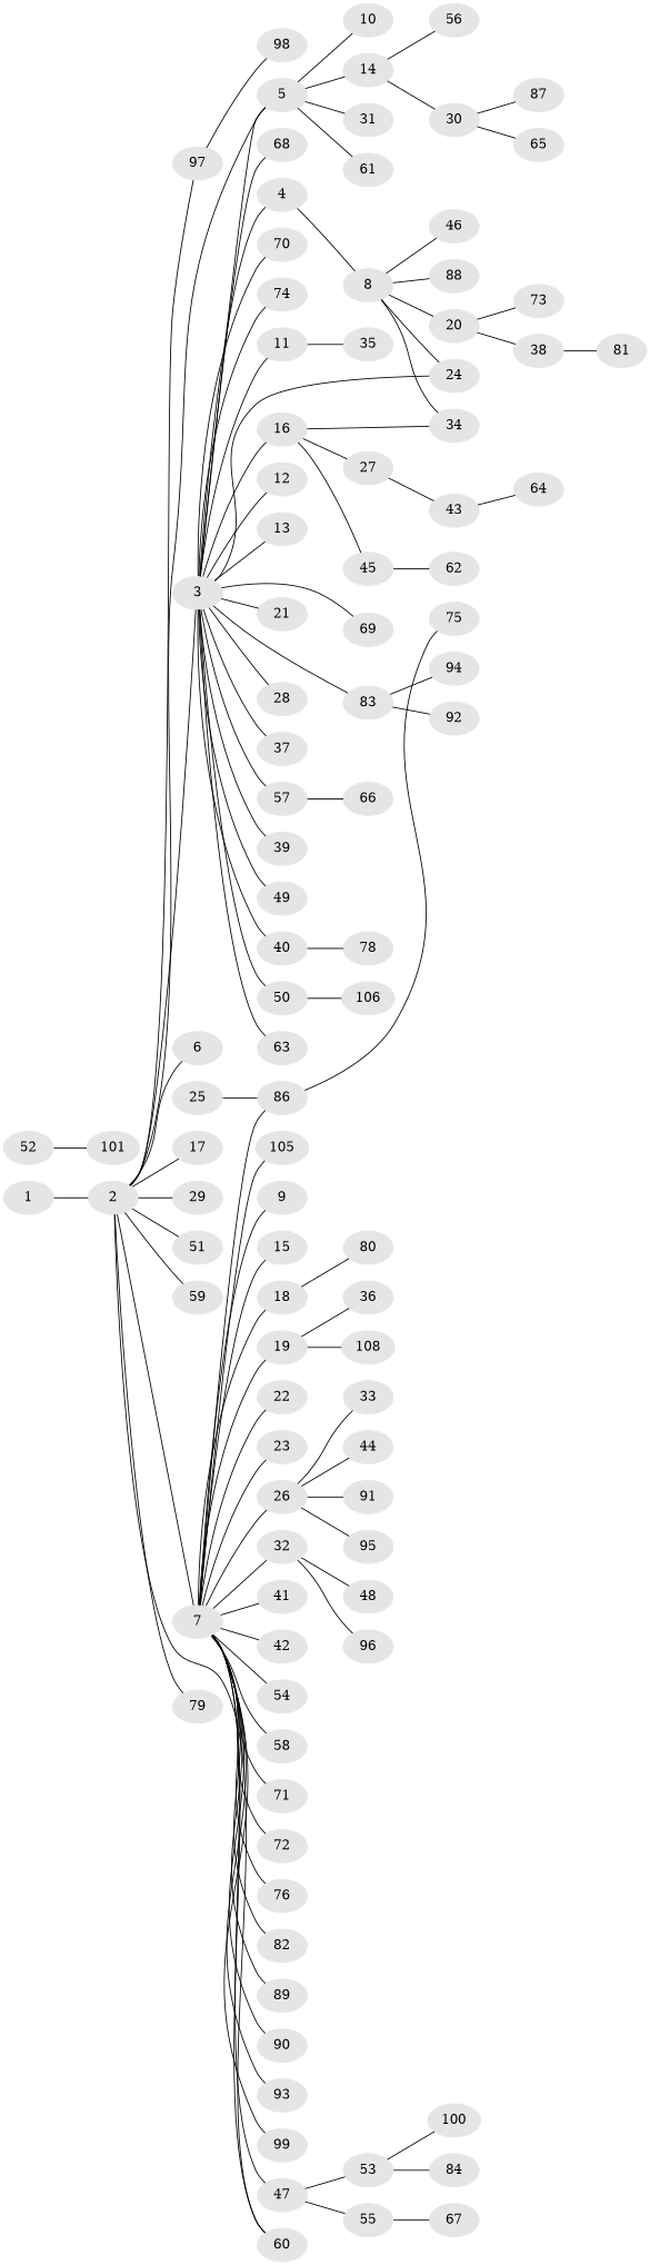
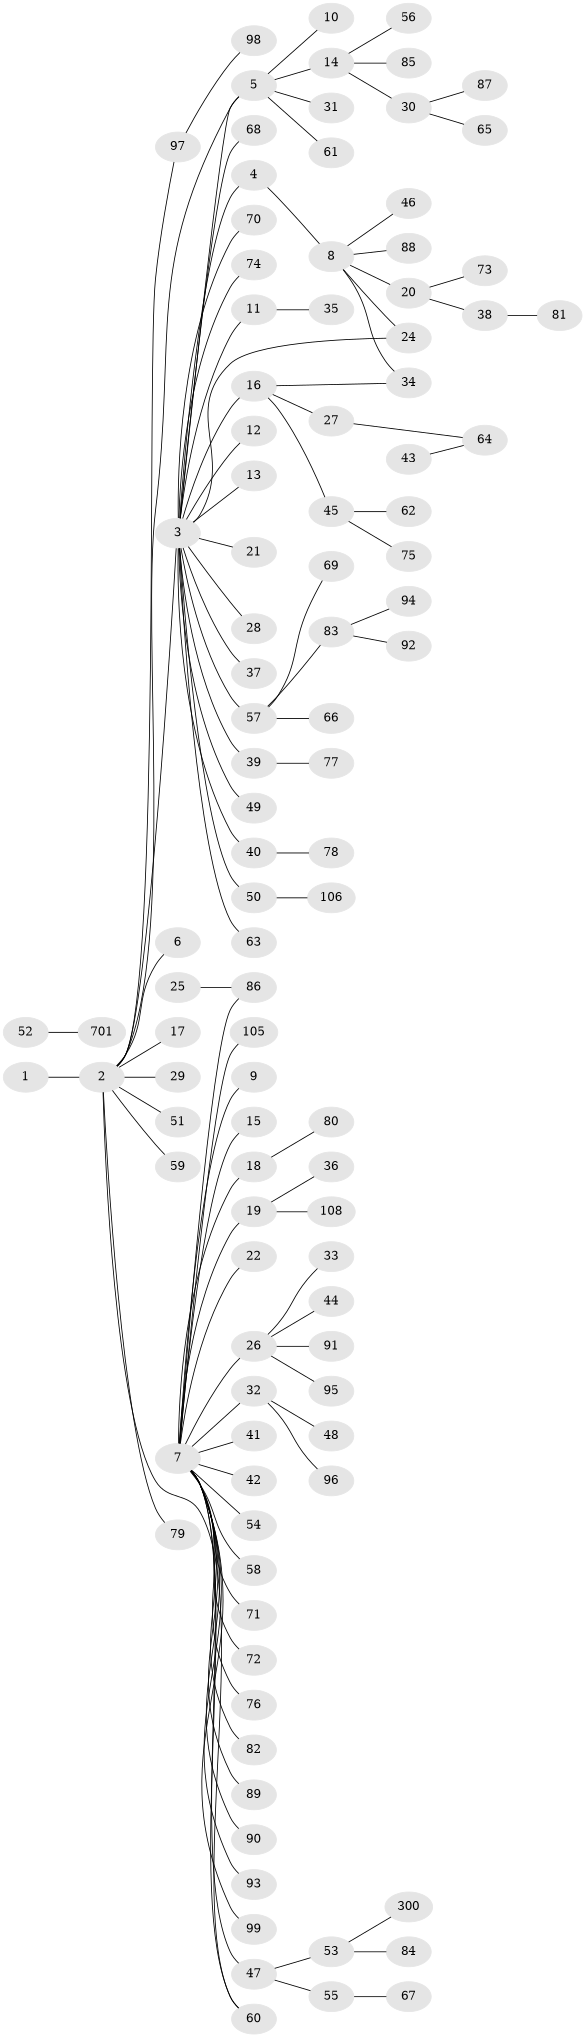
  graph {
    rankdir=LR
    node [color=gray90 style=filled]
    1
    2
    3
    5
    6
    7
    17
    29
    51
    59
    60
    79
    97
    4
    11
    12
    13
    16
    21
    24
    28
    37
    39
    40
    49
    50
    57
    63
    68
    69
    70
    74
    83
    10
    14
    31
    61
    9
    15
    18
    19
    22
-   23
    26
    32
    41
    42
    47
    54
    58
    71
    72
    76
    82
    86
    89
    90
    93
    99
    n60 [label=105]
    98
    8
    35
    34
    27
    45
+   77
    78
    n69 [label=106]
    52
-   101
+   101 [label=701]
    66
    92
    94
    20
    46
    88
    30
    56
+   85
    80
    36
    n83 [label=108]
    33
    44
    91
    95
    48
    96
    53
    55
    38
    73
    65
    87
    25
    43
    62
    75
    81
    64
    84
-   100
+   100 [label=300]
    67
    1 -- 2
    2 -- 3
    2 -- 5
    2 -- 6
-   2 -- 7
    2 -- 17
    2 -- 29
    2 -- 51
    2 -- 59
    2 -- 60
    2 -- 79
    2 -- 97
    3 -- 5
    3 -- 4
    3 -- 11
    3 -- 12
    3 -- 13
    3 -- 16
    3 -- 21
    3 -- 24
    3 -- 28
    3 -- 37
    3 -- 39
    3 -- 40
    3 -- 49
    3 -- 50
    3 -- 57
    3 -- 63
    3 -- 68
-   3 -- 69
+   57 -- 69
    3 -- 70
    3 -- 74
-   3 -- 83
+   57 -- 83
    5 -- 10
    5 -- 14
    5 -- 31
    5 -- 61
    7 -- 60
    7 -- 9
    7 -- 15
    7 -- 18
    7 -- 19
    7 -- 22
-   7 -- 23
    7 -- 26
    7 -- 32
    7 -- 41
    7 -- 42
    7 -- 47
    7 -- 54
    7 -- 58
    7 -- 71
    7 -- 72
    7 -- 76
    7 -- 82
    7 -- 86
    7 -- 89
    7 -- 90
    7 -- 93
    7 -- 99
    7 -- n60
    97 -- 98
    4 -- 8
    11 -- 35
    16 -- 34
    16 -- 27
    16 -- 45
+   39 -- 77
    40 -- 78
    50 -- n69
    57 -- 66
    83 -- 92
    83 -- 94
    14 -- 30
    14 -- 56
+   14 -- 85
    18 -- 80
    19 -- 36
    19 -- n83
    26 -- 33
    26 -- 44
    26 -- 91
    26 -- 95
    32 -- 48
    32 -- 96
    47 -- 53
    47 -- 55
    8 -- 24
    8 -- 34
    8 -- 20
    8 -- 46
    8 -- 88
-   27 -- 43
+   27 -- 64
    45 -- 62
-   86 -- 75
+   45 -- 75
    52 -- 101
    20 -- 38
    20 -- 73
    30 -- 65
    30 -- 87
    53 -- 84
    53 -- 100
    55 -- 67
    38 -- 81
    25 -- 86
    43 -- 64
  }
